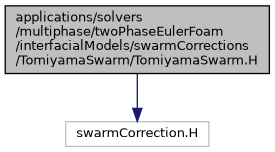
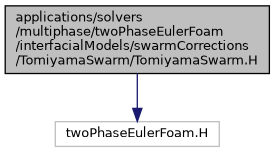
  digraph {
    node [fontname=Helvetica fontsize=10 shape=record]
    n1 [color=black fillcolor=grey75 fontcolor=black height=0.2 label="applications/solvers\l/multiphase/twoPhaseEulerFoam\l/interfacialModels/swarmCorrections\l/TomiyamaSwarm/TomiyamaSwarm.H" style=filled width=0.4]
-   n2 [color=grey75 height=0.2 label="swarmCorrection.H" width=0.4]
+   n2 [color=grey75 height=0.2 label="twoPhaseEulerFoam.H" width=0.4]
    n1 -> n2 [color=midnightblue fontname=Helvetica fontsize=10 labelfontname=Helvetica labelfontsize=10 style=solid]
  }
